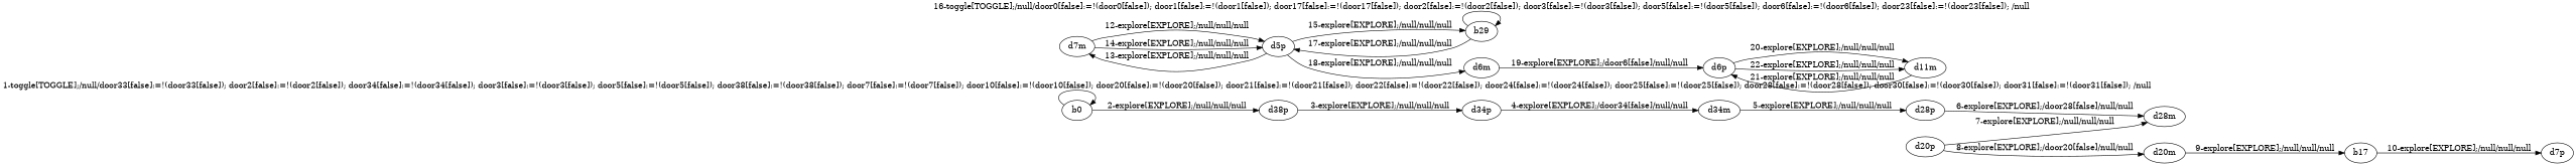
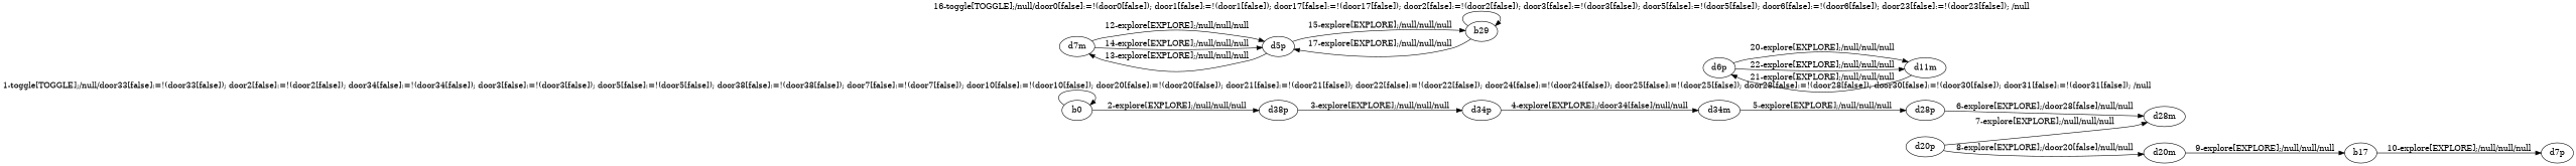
  digraph {
    rankdir=LR
    b0
    d38p
    d34p
    d34m
    d28p
    d28m
    d20p
    d20m
    b17
    d7p
    d7m
    d5p
    b29
-   d6m
    d6p
    d11m
    b0 -> b0 [label="1-toggle[TOGGLE];/null/door33[false]:=!(door33[false]); door2[false]:=!(door2[false]); door34[false]:=!(door34[false]); door3[false]:=!(door3[false]); door5[false]:=!(door5[false]); door38[false]:=!(door38[false]); door7[false]:=!(door7[false]); door10[false]:=!(door10[false]); door20[false]:=!(door20[false]); door21[false]:=!(door21[false]); door22[false]:=!(door22[false]); door24[false]:=!(door24[false]); door25[false]:=!(door25[false]); door28[false]:=!(door28[false]); door30[false]:=!(door30[false]); door31[false]:=!(door31[false]); /null"]
    b0 -> d38p [label="2-explore[EXPLORE];/null/null/null"]
    d38p -> d34p [label="3-explore[EXPLORE];/null/null/null"]
    d34p -> d34m [label="4-explore[EXPLORE];/door34[false]/null/null"]
    d34m -> d28p [label="5-explore[EXPLORE];/null/null/null"]
    d28p -> d28m [label="6-explore[EXPLORE];/door28[false]/null/null"]
    d20p -> d28m [label="7-explore[EXPLORE];/null/null/null"]
    d20p -> d20m [label="8-explore[EXPLORE];/door20[false]/null/null"]
    d20m -> b17 [label="9-explore[EXPLORE];/null/null/null"]
    b17 -> d7p [label="10-explore[EXPLORE];/null/null/null"]
    d7m -> d5p [label="12-explore[EXPLORE];/null/null/null"]
    d7m -> d5p [label="14-explore[EXPLORE];/null/null/null"]
    d5p -> d7m [label="13-explore[EXPLORE];/null/null/null"]
    d5p -> b29 [label="15-explore[EXPLORE];/null/null/null"]
-   d5p -> d6m [label="18-explore[EXPLORE];/null/null/null"]
    b29 -> d5p [label="17-explore[EXPLORE];/null/null/null"]
    b29 -> b29 [label="16-toggle[TOGGLE];/null/door0[false]:=!(door0[false]); door1[false]:=!(door1[false]); door17[false]:=!(door17[false]); door2[false]:=!(door2[false]); door3[false]:=!(door3[false]); door5[false]:=!(door5[false]); door6[false]:=!(door6[false]); door23[false]:=!(door23[false]); /null"]
-   d6m -> d6p [label="19-explore[EXPLORE];/door6[false]/null/null"]
    d6p -> d11m [label="20-explore[EXPLORE];/null/null/null"]
    d6p -> d11m [label="22-explore[EXPLORE];/null/null/null"]
    d11m -> d6p [label="21-explore[EXPLORE];/null/null/null"]
  }
